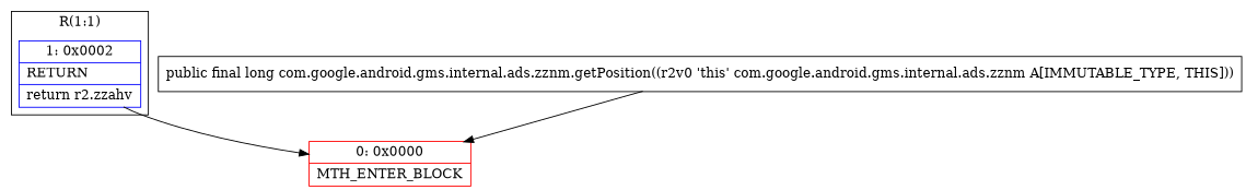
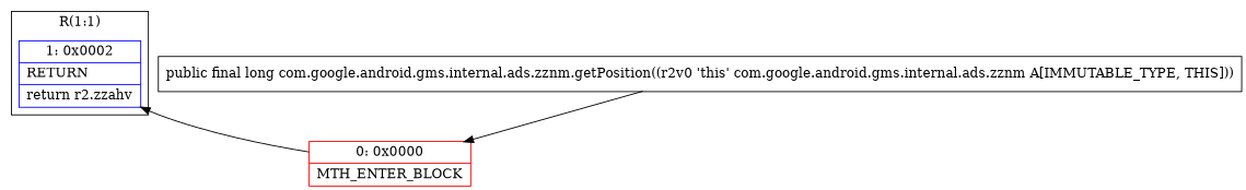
  digraph {
    node [shape=record]
    n1 [color=blue label="{1\:\ 0x0002|RETURN\l|return r2.zzahv\l}"]
    n2 [color=red label="{0\:\ 0x0000|MTH_ENTER_BLOCK\l}"]
    n3 [label="{public final long com.google.android.gms.internal.ads.zznm.getPosition((r2v0 'this' com.google.android.gms.internal.ads.zznm A[IMMUTABLE_TYPE, THIS])) }"]
    subgraph cluster_1 {
      label="R(1:1)"
      n1
    }
-   n1 -> n2
+   n2 -> n1
    n3 -> n2
  }
